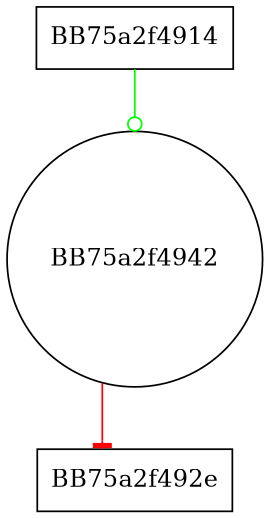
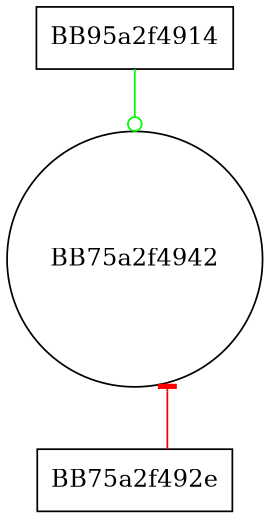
  digraph {
    splines=ortho
    node [shape=box]
    edge [style=solid]
    BB75a2f4942 [shape=circle]
-   BB75a2f4914
+   BB75a2f4914 [label=BB95a2f4914]
    BB75a2f492e
    BB75a2f4914 -> BB75a2f4942 [arrowhead=odot color=green]
-   BB75a2f4942 -> BB75a2f492e [arrowhead=tee color=red]
+   BB75a2f492e -> BB75a2f4942 [arrowhead=tee color=red]
  }
